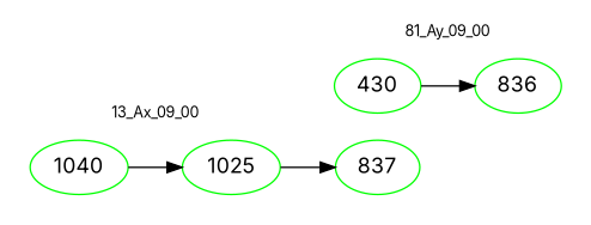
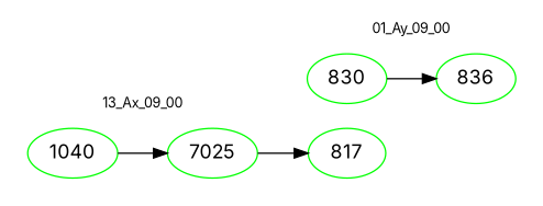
  digraph {
    fontname=Inter
    rankdir=LR
    node [color=green fontname=Inter]
    edge [color=black fontname=Inter]
-   n1 [label=430]
-   n2 [label=837]
+   n1 [label=830]
+   n2 [label=817]
    n3 [label=836]
    n4 [label=1040]
-   n5 [label=1025]
+   n5 [label=7025]
    subgraph cluster_1 {
      color=white
      fontsize=10
-     label="81_Ay_09_00"
+     label="01_Ay_09_00"
      n1
      n2
      n3
    }
    subgraph cluster_2 {
      color=white
      fontsize=10
      label="13_Ax_09_00"
      n4
      n5
    }
    n1 -> n3
    n4 -> n5
    n5 -> n2
  }
